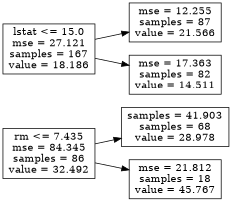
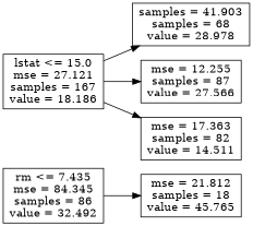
  digraph {
    rankdir=LR
    node [shape=box]
    n1 [label="rm <= 7.435\nmse = 84.345\nsamples = 86\nvalue = 32.492"]
    n2 [label="samples = 41.903\nsamples = 68\nvalue = 28.978"]
-   n3 [label="mse = 21.812\nsamples = 18\nvalue = 45.767"]
+   n3 [label="mse = 21.812\nsamples = 18\nvalue = 45.765"]
    n4 [label="lstat <= 15.0\nmse = 27.121\nsamples = 167\nvalue = 18.186"]
-   n5 [label="mse = 12.255\nsamples = 87\nvalue = 21.566"]
+   n5 [label="mse = 12.255\nsamples = 87\nvalue = 27.566"]
    n6 [label="mse = 17.363\nsamples = 82\nvalue = 14.511"]
-   n1 -> n2
+   n4 -> n2
    n1 -> n3
    n4 -> n5
    n4 -> n6
  }
